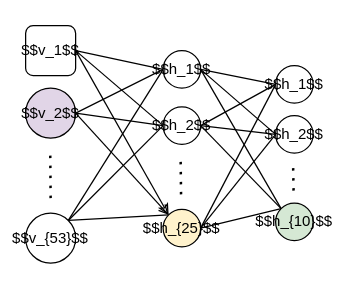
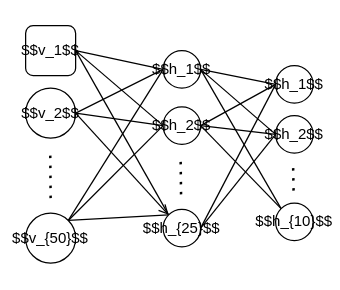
  <mxCell id="0" />
  <mxCell id="1" parent="0" />
  <mxCell id="2" style="rounded=0;orthogonalLoop=1;jettySize=auto;html=1;exitX=1;exitY=0.5;exitDx=0;exitDy=0;entryX=0;entryY=0.5;entryDx=0;entryDy=0;endArrow=none;endFill=0;" parent="1" source="5" target="23" edge="1"><mxGeometry relative="1" as="geometry" /></mxCell>
- <mxCell id="3" style="edgeStyle=none;rounded=0;orthogonalLoop=1;jettySize=auto;html=1;exitX=1;exitY=0.5;exitDx=0;exitDy=0;entryX=0;entryY=0;entryDx=0;entryDy=0;endArrow=classic;endFill=0;" parent="1" source="5" target="27" edge="1"><mxGeometry relative="1" as="geometry" /></mxCell>
+ <mxCell id="3" style="edgeStyle=none;rounded=0;orthogonalLoop=1;jettySize=auto;html=1;exitX=1;exitY=0.5;exitDx=0;exitDy=0;entryX=0;entryY=0;entryDx=0;entryDy=0;endArrow=none;endFill=0;" parent="1" source="5" target="27" edge="1"><mxGeometry relative="1" as="geometry" /></mxCell>
  <mxCell id="4" style="edgeStyle=none;rounded=0;orthogonalLoop=1;jettySize=auto;html=1;exitX=1;exitY=0.5;exitDx=0;exitDy=0;entryX=0;entryY=0.5;entryDx=0;entryDy=0;endArrow=none;endFill=0;" parent="1" source="5" target="18" edge="1"><mxGeometry relative="1" as="geometry" /></mxCell>
  <mxCell id="5" value="$$v_1$$" style="whiteSpace=wrap;html=1;aspect=fixed;rounded=1;" parent="1" vertex="1"><mxGeometry x="20" y="20" width="40" height="40" as="geometry" /></mxCell>
  <mxCell id="6" value="" style="endArrow=none;dashed=1;html=1;dashPattern=1 3;strokeWidth=2;" parent="1" edge="1"><mxGeometry width="50" height="50" relative="1" as="geometry"><mxPoint x="40" y="158" as="sourcePoint" /><mxPoint x="39.66" y="118" as="targetPoint" /></mxGeometry></mxCell>
  <mxCell id="7" style="edgeStyle=none;rounded=0;orthogonalLoop=1;jettySize=auto;html=1;exitX=1;exitY=0.5;exitDx=0;exitDy=0;entryX=0;entryY=0.5;entryDx=0;entryDy=0;endArrow=none;endFill=0;" parent="1" source="10" target="18" edge="1"><mxGeometry relative="1" as="geometry" /></mxCell>
  <mxCell id="8" style="edgeStyle=none;rounded=0;orthogonalLoop=1;jettySize=auto;html=1;exitX=1;exitY=0.5;exitDx=0;exitDy=0;entryX=0;entryY=0.5;entryDx=0;entryDy=0;endArrow=none;endFill=0;" parent="1" source="10" target="23" edge="1"><mxGeometry relative="1" as="geometry" /></mxCell>
  <mxCell id="9" style="edgeStyle=none;rounded=0;orthogonalLoop=1;jettySize=auto;html=1;exitX=1;exitY=0.5;exitDx=0;exitDy=0;entryX=0;entryY=0;entryDx=0;entryDy=0;endArrow=open;endFill=0;" parent="1" source="10" target="27" edge="1"><mxGeometry relative="1" as="geometry" /></mxCell>
- <mxCell id="10" value="$$v_2$$" style="ellipse;whiteSpace=wrap;html=1;aspect=fixed;fillColor=#e1d5e7;" parent="1" vertex="1"><mxGeometry x="20" y="70" width="40" height="40" as="geometry" /></mxCell>
+ <mxCell id="10" value="$$v_2$$" style="ellipse;whiteSpace=wrap;html=1;aspect=fixed;" parent="1" vertex="1"><mxGeometry x="20" y="70" width="40" height="40" as="geometry" /></mxCell>
  <mxCell id="11" style="edgeStyle=none;rounded=0;orthogonalLoop=1;jettySize=auto;html=1;exitX=1;exitY=0;exitDx=0;exitDy=0;entryX=0;entryY=0.5;entryDx=0;entryDy=0;endArrow=none;endFill=0;" parent="1" source="14" target="18" edge="1"><mxGeometry relative="1" as="geometry" /></mxCell>
  <mxCell id="12" style="edgeStyle=none;rounded=0;orthogonalLoop=1;jettySize=auto;html=1;exitX=1;exitY=0;exitDx=0;exitDy=0;entryX=0;entryY=0.5;entryDx=0;entryDy=0;endArrow=none;endFill=0;" parent="1" source="14" target="23" edge="1"><mxGeometry relative="1" as="geometry" /></mxCell>
  <mxCell id="13" style="edgeStyle=none;rounded=0;orthogonalLoop=1;jettySize=auto;html=1;exitX=1;exitY=0;exitDx=0;exitDy=0;entryX=0;entryY=0;entryDx=0;entryDy=0;endArrow=none;endFill=0;" parent="1" source="14" target="27" edge="1"><mxGeometry relative="1" as="geometry" /></mxCell>
- <mxCell id="14" value="$$v_{53}$$" style="ellipse;whiteSpace=wrap;html=1;aspect=fixed;" parent="1" vertex="1"><mxGeometry x="20" y="170" width="40" height="40" as="geometry" /></mxCell>
+ <mxCell id="14" value="$$v_{50}$$" style="ellipse;whiteSpace=wrap;html=1;aspect=fixed;" parent="1" vertex="1"><mxGeometry x="20" y="170" width="40" height="40" as="geometry" /></mxCell>
  <mxCell id="15" style="rounded=0;orthogonalLoop=1;jettySize=auto;html=1;exitX=1;exitY=0.5;exitDx=0;exitDy=0;entryX=0;entryY=0.5;entryDx=0;entryDy=0;endArrow=none;endFill=0;" edge="1" parent="1" source="18" target="28"><mxGeometry relative="1" as="geometry" /></mxCell>
  <mxCell id="16" style="edgeStyle=none;rounded=0;orthogonalLoop=1;jettySize=auto;html=1;exitX=1;exitY=0.5;exitDx=0;exitDy=0;entryX=0;entryY=0.5;entryDx=0;entryDy=0;endArrow=none;endFill=0;" edge="1" parent="1" source="18" target="30"><mxGeometry relative="1" as="geometry" /></mxCell>
  <mxCell id="17" style="edgeStyle=none;rounded=0;orthogonalLoop=1;jettySize=auto;html=1;exitX=1;exitY=0.5;exitDx=0;exitDy=0;entryX=0;entryY=0;entryDx=0;entryDy=0;endArrow=none;endFill=0;" edge="1" parent="1" source="18" target="31"><mxGeometry relative="1" as="geometry" /></mxCell>
  <mxCell id="18" value="$$h_1$$" style="ellipse;whiteSpace=wrap;html=1;aspect=fixed;" parent="1" vertex="1"><mxGeometry x="130" y="40" width="30" height="30" as="geometry" /></mxCell>
  <mxCell id="19" value="" style="endArrow=none;dashed=1;html=1;dashPattern=1 3;strokeWidth=2;" parent="1" edge="1"><mxGeometry width="50" height="50" relative="1" as="geometry"><mxPoint x="144.34" y="155" as="sourcePoint" /><mxPoint x="144" y="125" as="targetPoint" /></mxGeometry></mxCell>
  <mxCell id="20" style="edgeStyle=none;rounded=0;orthogonalLoop=1;jettySize=auto;html=1;exitX=1;exitY=0.5;exitDx=0;exitDy=0;entryX=0;entryY=0.5;entryDx=0;entryDy=0;endArrow=none;endFill=0;" edge="1" parent="1" source="23" target="28"><mxGeometry relative="1" as="geometry" /></mxCell>
  <mxCell id="21" style="edgeStyle=none;rounded=0;orthogonalLoop=1;jettySize=auto;html=1;exitX=1;exitY=0.5;exitDx=0;exitDy=0;entryX=0;entryY=0.5;entryDx=0;entryDy=0;endArrow=none;endFill=0;" edge="1" parent="1" source="23" target="30"><mxGeometry relative="1" as="geometry" /></mxCell>
  <mxCell id="22" style="edgeStyle=none;rounded=0;orthogonalLoop=1;jettySize=auto;html=1;exitX=1;exitY=0.5;exitDx=0;exitDy=0;entryX=0;entryY=0;entryDx=0;entryDy=0;endArrow=none;endFill=0;" edge="1" parent="1" source="23" target="31"><mxGeometry relative="1" as="geometry" /></mxCell>
  <mxCell id="23" value="$$h_2$$" style="ellipse;whiteSpace=wrap;html=1;aspect=fixed;" parent="1" vertex="1"><mxGeometry x="130" y="85" width="30" height="30" as="geometry" /></mxCell>
  <mxCell id="24" style="edgeStyle=none;rounded=0;orthogonalLoop=1;jettySize=auto;html=1;exitX=1;exitY=0.5;exitDx=0;exitDy=0;entryX=0;entryY=0.5;entryDx=0;entryDy=0;endArrow=none;endFill=0;" edge="1" parent="1" source="27" target="30"><mxGeometry relative="1" as="geometry" /></mxCell>
  <mxCell id="25" style="edgeStyle=none;rounded=0;orthogonalLoop=1;jettySize=auto;html=1;exitX=1;exitY=0.5;exitDx=0;exitDy=0;entryX=0;entryY=0.5;entryDx=0;entryDy=0;endArrow=none;endFill=0;" edge="1" parent="1" source="27" target="28"><mxGeometry relative="1" as="geometry" /></mxCell>
- <mxCell id="26" style="edgeStyle=none;rounded=0;orthogonalLoop=1;jettySize=auto;html=1;exitX=1;exitY=0.5;exitDx=0;exitDy=0;entryX=0;entryY=0;entryDx=0;entryDy=0;endArrow=none;endFill=0;" edge="1" parent="1" source="27" target="31"><mxGeometry relative="1" as="geometry" /></mxCell>
- <mxCell id="27" value="$$h_{25}$$" style="ellipse;whiteSpace=wrap;html=1;aspect=fixed;fillColor=#fff2cc;" parent="1" vertex="1"><mxGeometry x="130" y="167" width="30" height="30" as="geometry" /></mxCell>
+ <mxCell id="27" value="$$h_{25}$$" style="ellipse;whiteSpace=wrap;html=1;aspect=fixed;" parent="1" vertex="1"><mxGeometry x="130" y="167" width="30" height="30" as="geometry" /></mxCell>
  <mxCell id="28" value="$$h_1$$" style="ellipse;whiteSpace=wrap;html=1;aspect=fixed;" vertex="1" parent="1"><mxGeometry x="220" y="52" width="30" height="30" as="geometry" /></mxCell>
  <mxCell id="29" value="" style="endArrow=none;dashed=1;html=1;dashPattern=1 3;strokeWidth=2;" edge="1" parent="1"><mxGeometry width="50" height="50" relative="1" as="geometry"><mxPoint x="234.34" y="152" as="sourcePoint" /><mxPoint x="234" y="132" as="targetPoint" /></mxGeometry></mxCell>
  <mxCell id="30" value="$$h_2$$" style="ellipse;whiteSpace=wrap;html=1;aspect=fixed;" vertex="1" parent="1"><mxGeometry x="220" y="92" width="30" height="30" as="geometry" /></mxCell>
- <mxCell id="31" value="$$h_{10}$$" style="ellipse;whiteSpace=wrap;html=1;aspect=fixed;fillColor=#d5e8d4;" vertex="1" parent="1"><mxGeometry x="220" y="162" width="30" height="30" as="geometry" /></mxCell>
+ <mxCell id="31" value="$$h_{10}$$" style="ellipse;whiteSpace=wrap;html=1;aspect=fixed;" vertex="1" parent="1"><mxGeometry x="220" y="162" width="30" height="30" as="geometry" /></mxCell>
